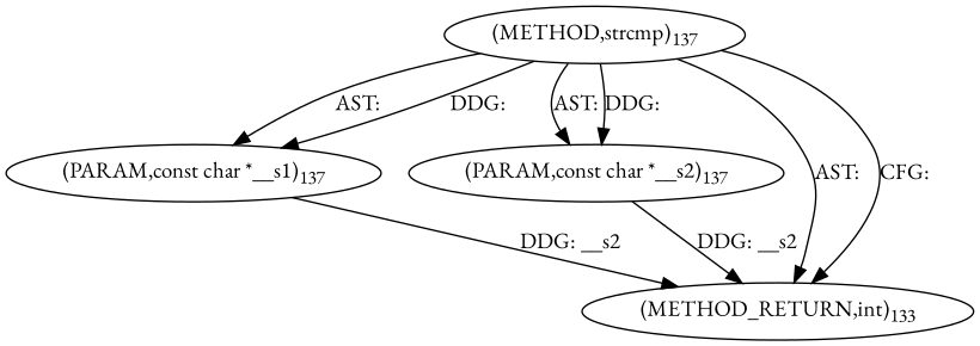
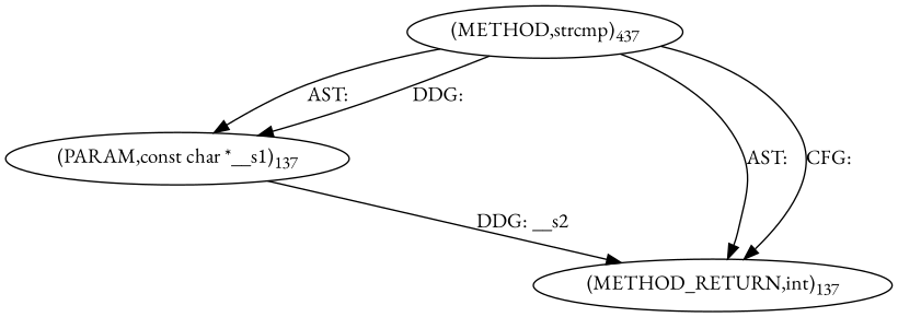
  digraph {
    fontname="EB Garamond"
    node [fontname="EB Garamond"]
    edge [fontname="EB Garamond"]
-   n1 [label=<(METHOD,strcmp)<SUB>137</SUB>>]
+   n1 [label=<(METHOD,strcmp)<SUB>437</SUB>>]
    n2 [label=<(PARAM,const char *__s1)<SUB>137</SUB>>]
-   n3 [label=<(PARAM,const char *__s2)<SUB>137</SUB>>]
-   n4 [label=<(METHOD_RETURN,int)<SUB>133</SUB>>]
+   n4 [label=<(METHOD_RETURN,int)<SUB>137</SUB>>]
    n1 -> n2 [label="AST: "]
    n1 -> n2 [label="DDG: "]
-   n1 -> n3 [label="AST: "]
-   n1 -> n3 [label="DDG: "]
    n1 -> n4 [label="AST: "]
    n1 -> n4 [label="CFG: "]
    n2 -> n4 [label="DDG: __s2"]
-   n3 -> n4 [label="DDG: __s2"]
  }
